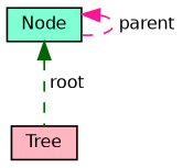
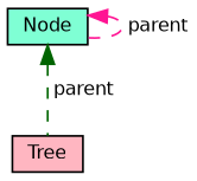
  digraph {
    node [color=black fontname=Helvetica fontsize=10 shape=record style=filled]
    edge [dir=back fontname=Helvetica fontsize=10 labelfontname=Helvetica labelfontsize=10 style=dashed]
    n1 [fillcolor=lightpink fontcolor=black height=0.2 label=Tree width=0.4]
    n2 [fillcolor=aquamarine height=0.2 label="Node" width=0.4]
-   n2 -> n1 [color=darkgreen label=" root"]
+   n2 -> n1 [color=darkgreen label=" parent"]
    n2 -> n2 [color=deeppink label=" parent"]
  }
